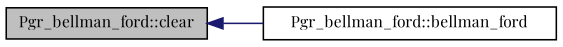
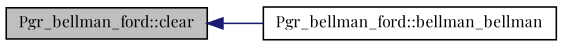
  digraph {
    rankdir=LR
    fontname="Playfair Display"
    node [color=black fontname="Playfair Display" fontsize=10 shape=record style=filled]
    n1 [fillcolor=grey75 fontcolor=black height=0.2 label="Pgr_bellman_ford::clear" width=0.4]
-   n2 [fillcolor=white height=0.2 label="Pgr_bellman_ford::bellman_ford" width=0.4]
+   n2 [fillcolor=white height=0.2 label="Pgr_bellman_ford::bellman_bellman" width=0.4]
    n1 -> n2 [color=midnightblue dir=back fontname="Playfair Display" fontsize=10 labelfontname=Helvetica labelfontsize=10 style=solid]
  }
